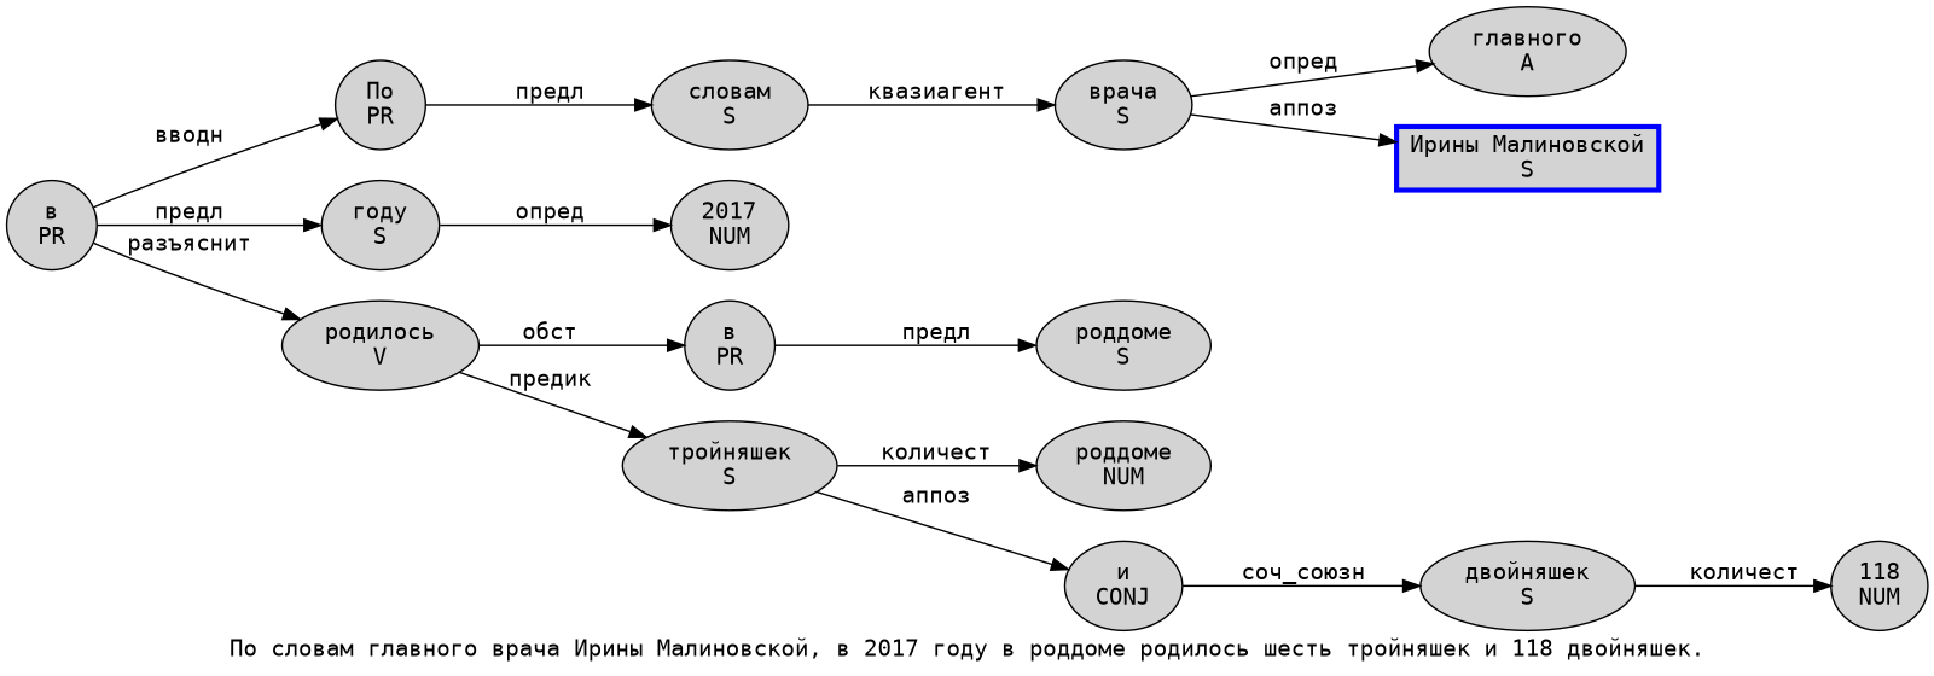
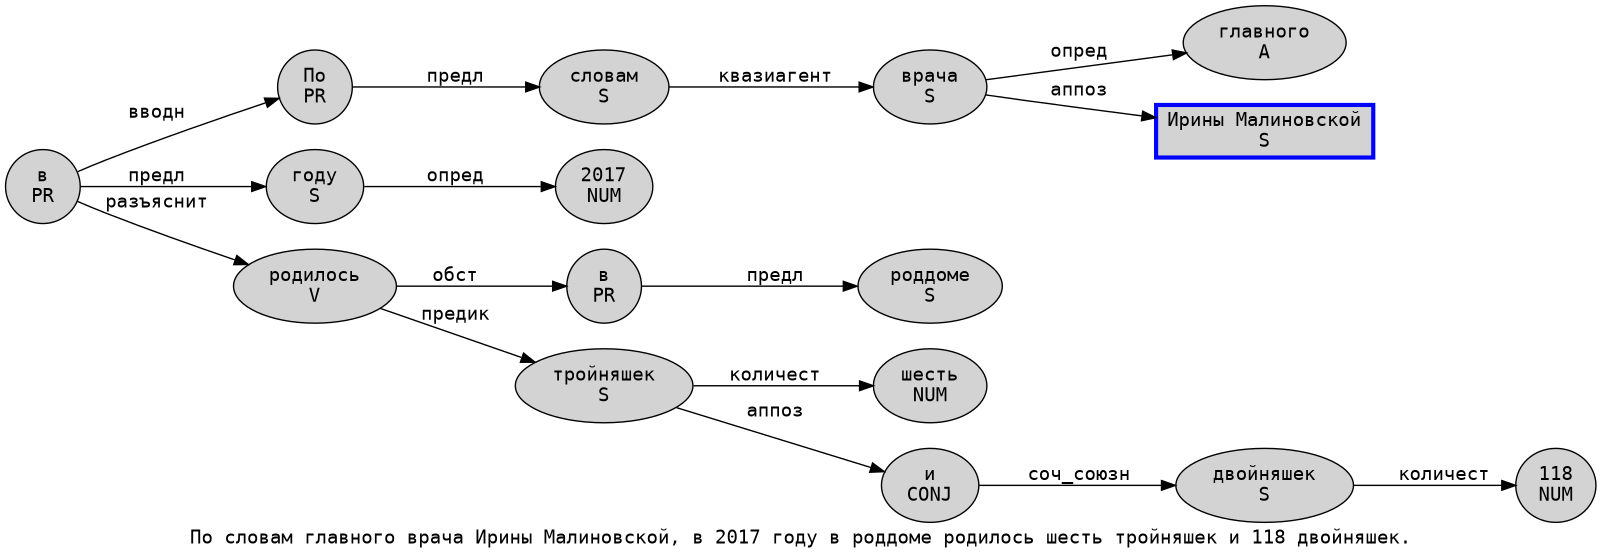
  digraph {
    fontname="DejaVu Sans Mono"
    label="По словам главного врача Ирины Малиновской, в 2017 году в роддоме родилось шесть тройняшек и 118 двойняшек."
    rankdir=LR
    node [fillcolor=lightgray fontname="DejaVu Sans Mono" penwidth=1 shape=ellipse style=filled]
    edge [fontname="DejaVu Sans Mono"]
    n1 [label="По\nPR"]
    n2 [label="словам\nS"]
    n3 [label="врача\nS"]
    n4 [label="главного\nA"]
    n5 [color=blue label="Ирины Малиновской\nS" penwidth=3 shape=box]
    n6 [label="в\nPR"]
    n7 [label="году\nS"]
    n8 [label="родилось\nV"]
    n9 [label="2017\nNUM"]
    n10 [label="в\nPR"]
    n11 [label="тройняшек\nS"]
    n12 [label="роддоме\nS"]
-   n13 [label="роддоме\nNUM"]
+   n13 [label="шесть\nNUM"]
    n14 [label="и\nCONJ"]
    n15 [label="двойняшек\nS"]
    n16 [label="118\nNUM"]
    n1 -> n2 [label="предл"]
    n2 -> n3 [label="квазиагент"]
    n3 -> n4 [label="опред"]
    n3 -> n5 [label="аппоз"]
    n6 -> n1 [label="вводн"]
    n6 -> n7 [label="предл"]
    n6 -> n8 [label="разъяснит"]
    n7 -> n9 [label="опред"]
    n8 -> n10 [label="обст"]
    n8 -> n11 [label="предик"]
    n10 -> n12 [label="предл"]
    n11 -> n13 [label="количест"]
    n11 -> n14 [label="аппоз"]
    n14 -> n15 [label="соч_союзн"]
    n15 -> n16 [label="количест"]
  }
